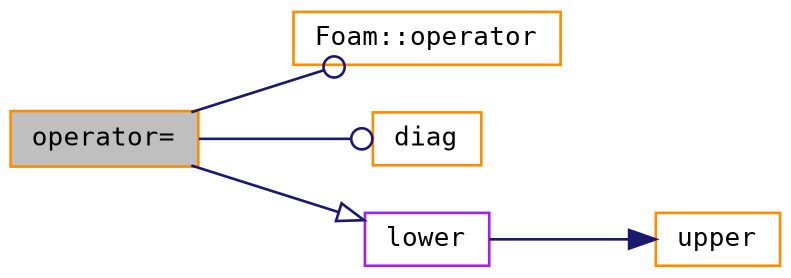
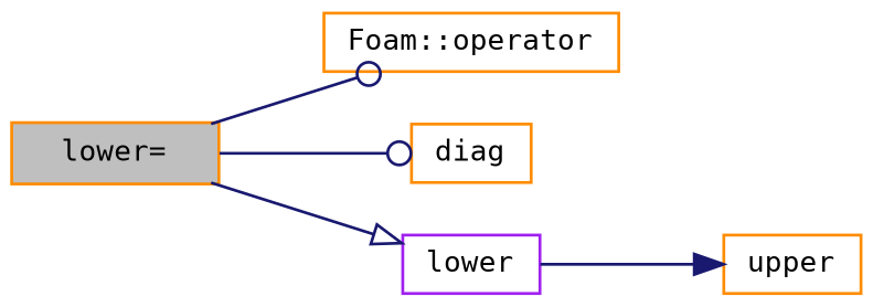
  digraph {
    fontname="DejaVu Sans Mono"
    rankdir=LR
    node [color=darkorange fontname="DejaVu Sans Mono" fontsize=10 shape=record]
    edge [arrowhead=odot color=midnightblue fontname="DejaVu Sans Mono" fontsize=10 labelfontname=FreeSans labelfontsize=10 style=solid]
-   n1 [fillcolor=grey75 fontcolor=black height=0.2 label="operator=" style=filled width=0.4]
+   n1 [fillcolor=grey75 fontcolor=black height=0.2 label="lower=" style=filled width=0.4]
    n2 [height=0.2 label="Foam::operator" width=0.4]
    n3 [height=0.2 label=diag width=0.4]
    n4 [color=purple height=0.2 label=lower width=0.4]
    n5 [height=0.2 label=upper width=0.4]
    n1 -> n2
    n1 -> n3
    n1 -> n4 [arrowhead=onormal]
    n4 -> n5 [arrowhead=normal]
  }
